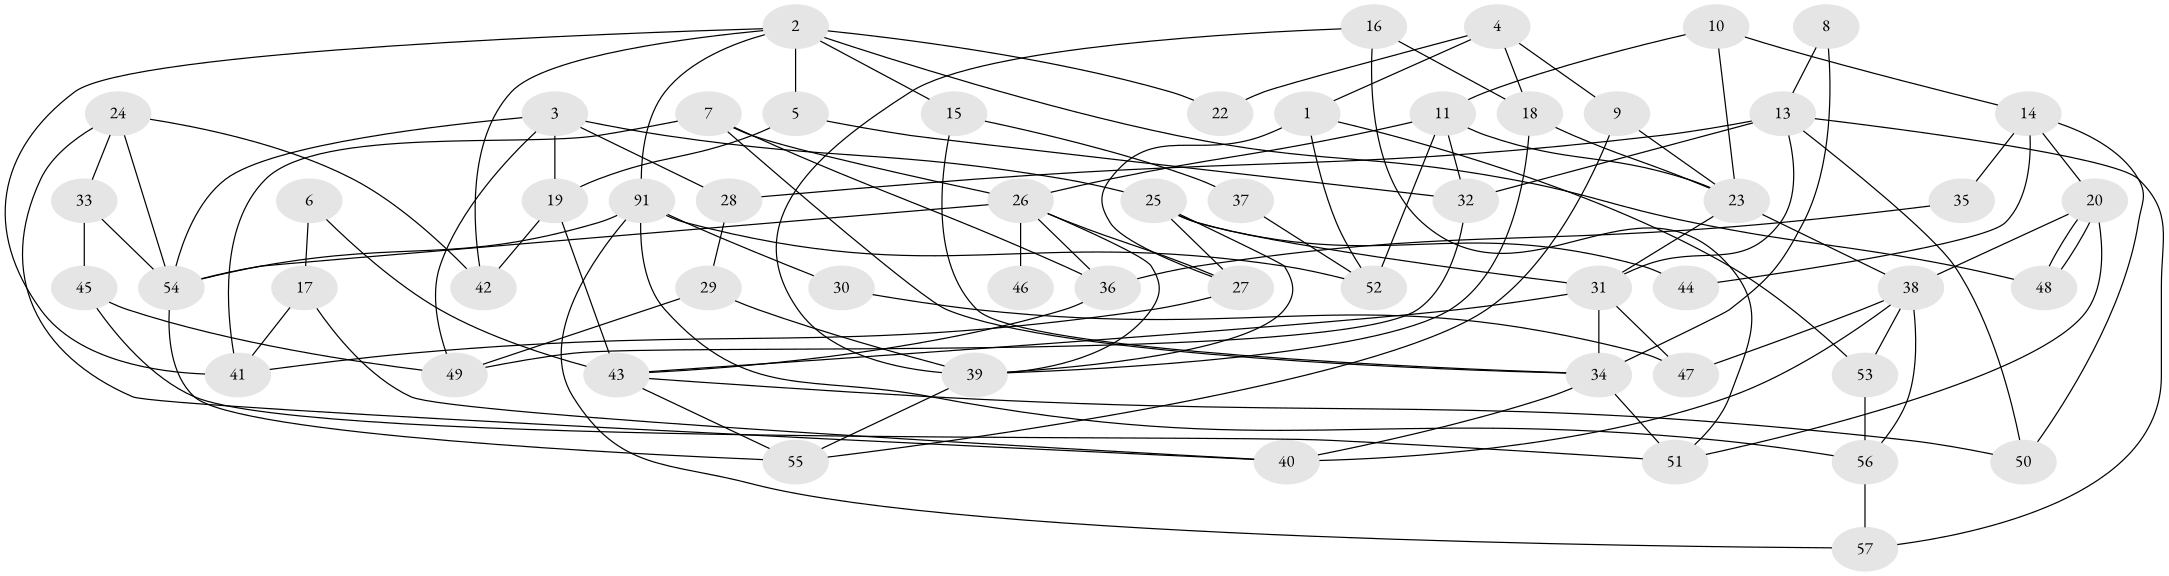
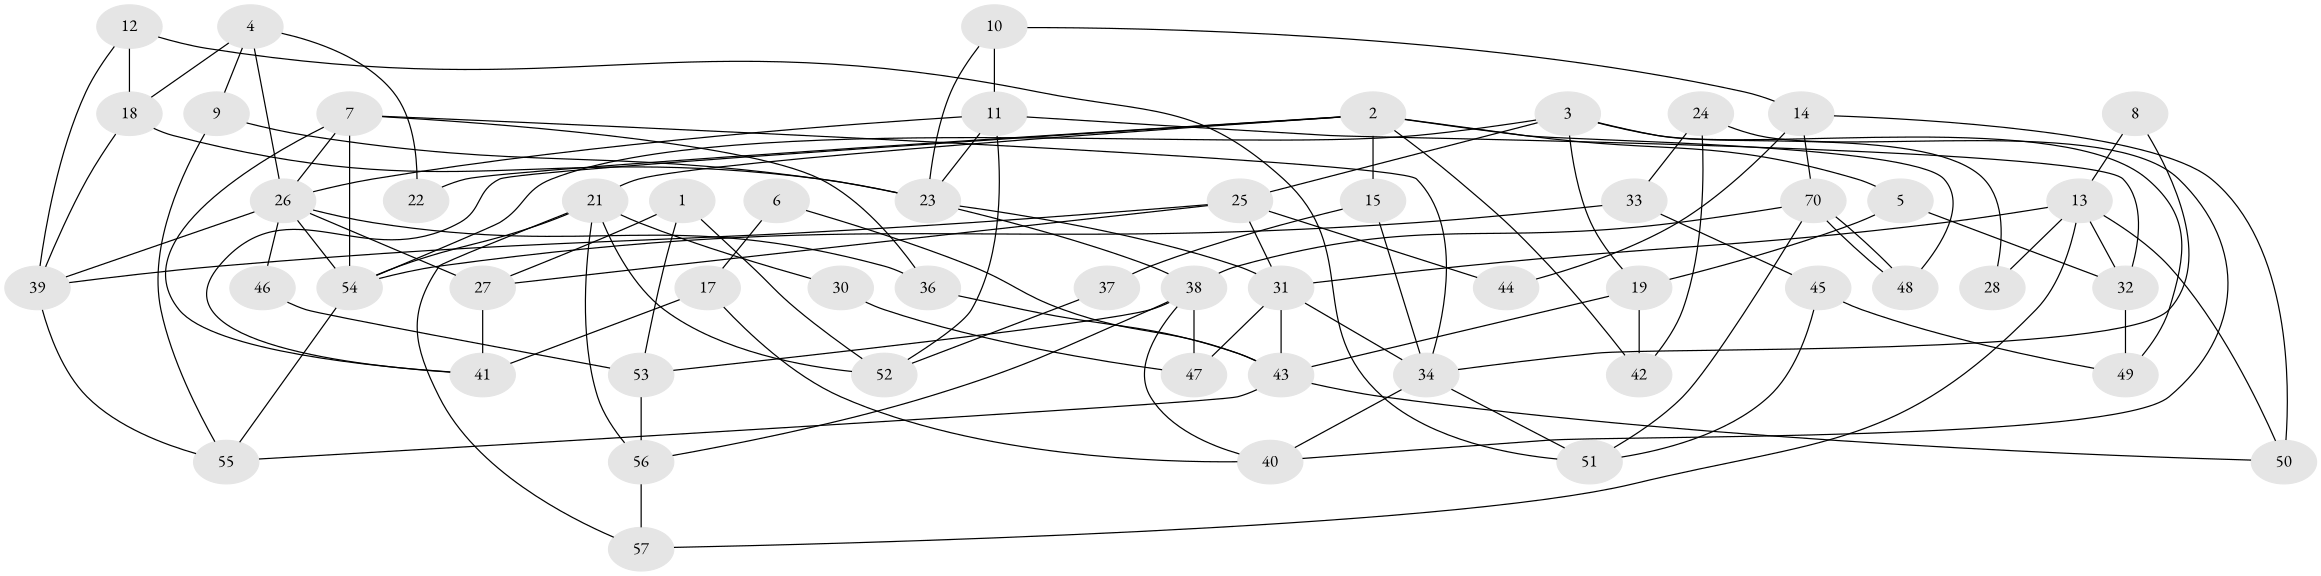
  graph {
    fontname="EB Garamond"
    node [color=gray90 fontname="EB Garamond" style=filled]
    edge [fontname="EB Garamond"]
    1
    27
    52
    53
    41
    56
    2
    5
    15
-   21 [label=91]
+   21
    22
    42
    48
    19
    32
    34
    37
    54
    57
    30
    3
    25
    28
    49
    43
    31
    44
    39
-   29
    55
    4
    9
    18
    26
    23
    36
    46
    6
    17
    40
    50
    7
    51
    8
    13
    38
    10
    11
    14
-   20
-   35
+   20 [label=70]
    45
    47
-   16
+   16 [label=12]
    24
    33
    1 -- 27
    1 -- 52
    1 -- 53
    27 -- 41
    53 -- 56
    56 -- 57
    2 -- 41
    2 -- 5
    2 -- 15
    2 -- 21
    2 -- 22
    2 -- 42
    2 -- 48
    5 -- 19
    5 -- 32
    15 -- 34
    15 -- 37
    21 -- 52
    21 -- 56
    21 -- 54
    21 -- 57
    21 -- 30
    19 -- 42
    19 -- 43
    32 -- 49
    34 -- 40
    34 -- 51
    37 -- 52
    54 -- 55
    30 -- 47
    3 -- 19
    3 -- 54
    3 -- 25
    3 -- 28
    3 -- 49
    25 -- 27
    25 -- 31
    25 -- 44
    25 -- 39
-   28 -- 29
    43 -- 55
    43 -- 50
    31 -- 34
    31 -- 43
    31 -- 47
    39 -- 55
-   29 -- 49
-   29 -- 39
    4 -- 22
    4 -- 9
    4 -- 18
-   4 -- 1
+   4 -- 26
    9 -- 55
    9 -- 23
    18 -- 39
    18 -- 23
    26 -- 27
    26 -- 54
    26 -- 39
    26 -- 36
    26 -- 46
    23 -- 31
    23 -- 38
    36 -- 43
+   46 -- 53
    6 -- 43
    6 -- 17
    17 -- 41
    17 -- 40
    7 -- 41
    7 -- 34
    7 -- 26
    7 -- 36
    8 -- 34
    8 -- 13
    13 -- 32
    13 -- 57
    13 -- 28
    13 -- 31
    13 -- 50
    38 -- 53
    38 -- 56
    38 -- 40
    38 -- 47
    10 -- 23
    10 -- 11
    10 -- 14
    11 -- 52
    11 -- 32
    11 -- 26
    11 -- 23
    14 -- 44
    14 -- 50
    14 -- 20
-   14 -- 35
    20 -- 48
    20 -- 48
    20 -- 51
    20 -- 38
-   35 -- 36
    45 -- 49
    45 -- 51
    16 -- 39
    16 -- 18
    16 -- 51
    24 -- 42
-   24 -- 54
+   7 -- 54
    24 -- 40
    24 -- 33
    33 -- 54
    33 -- 45
  }
